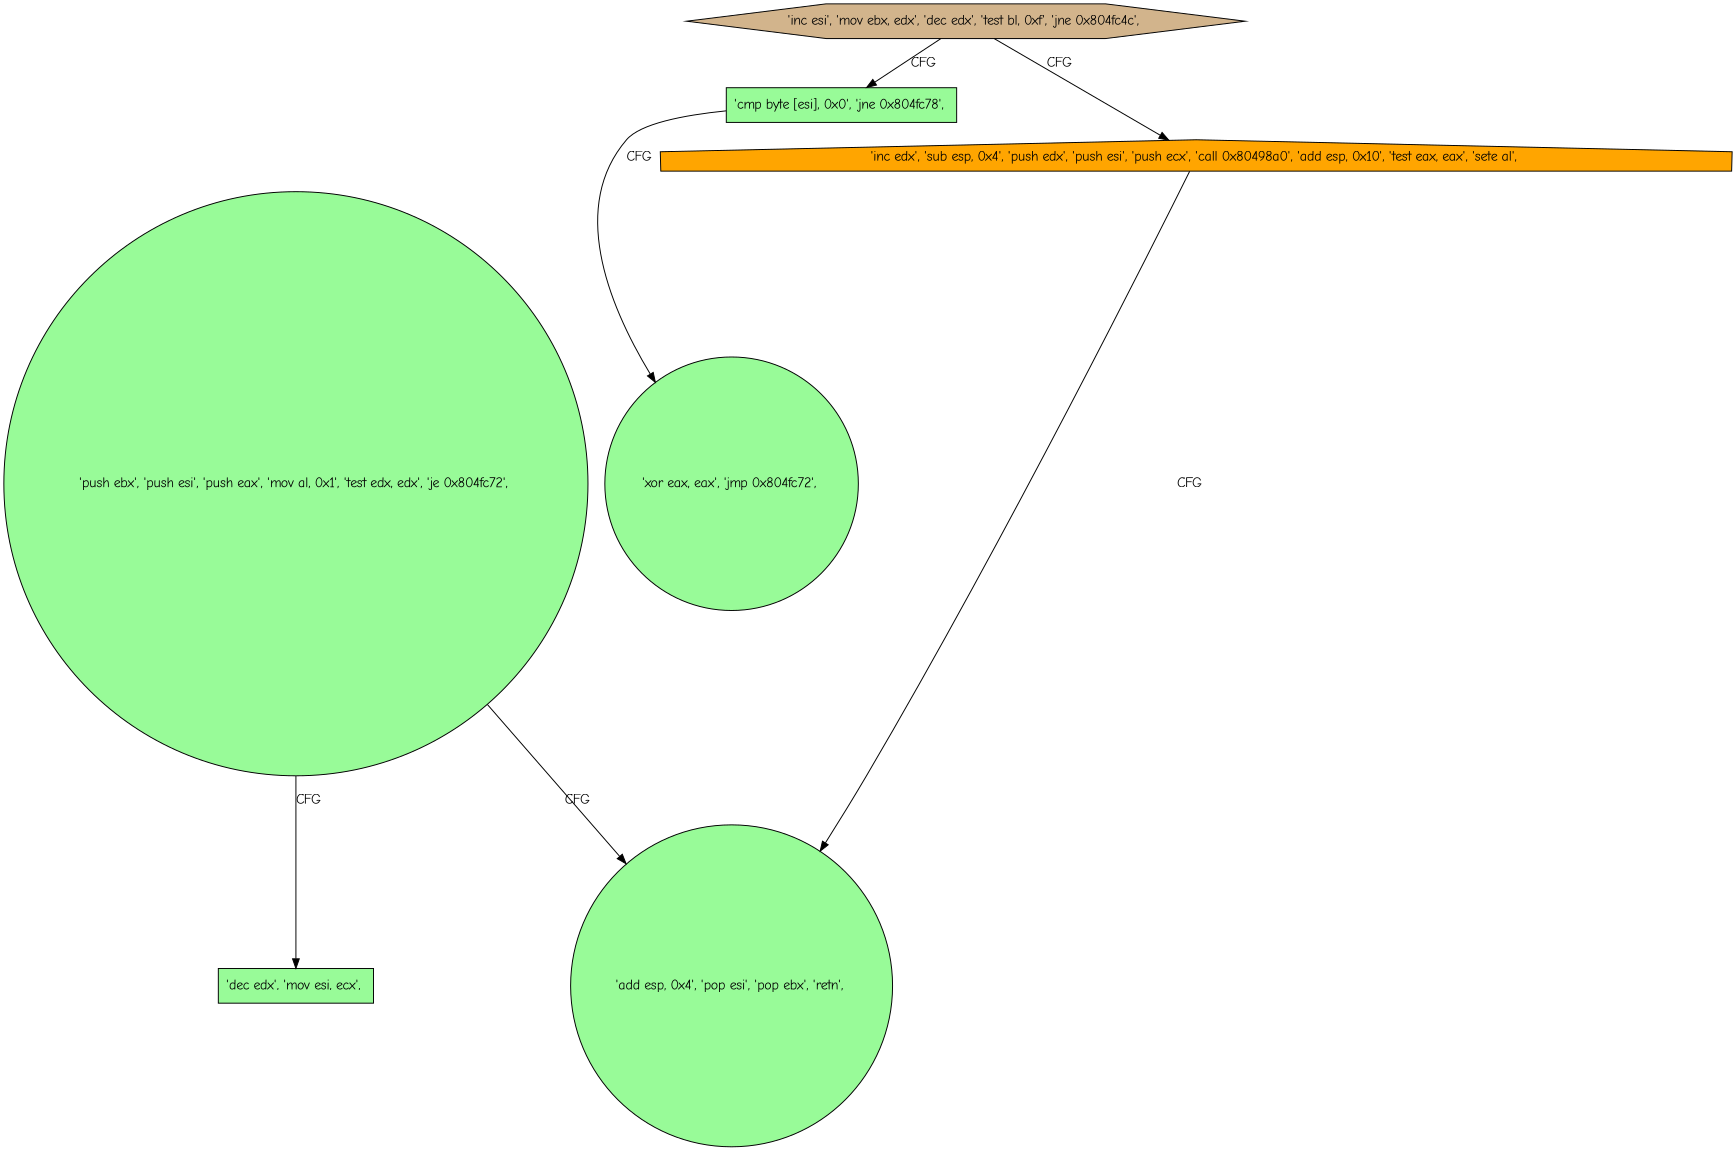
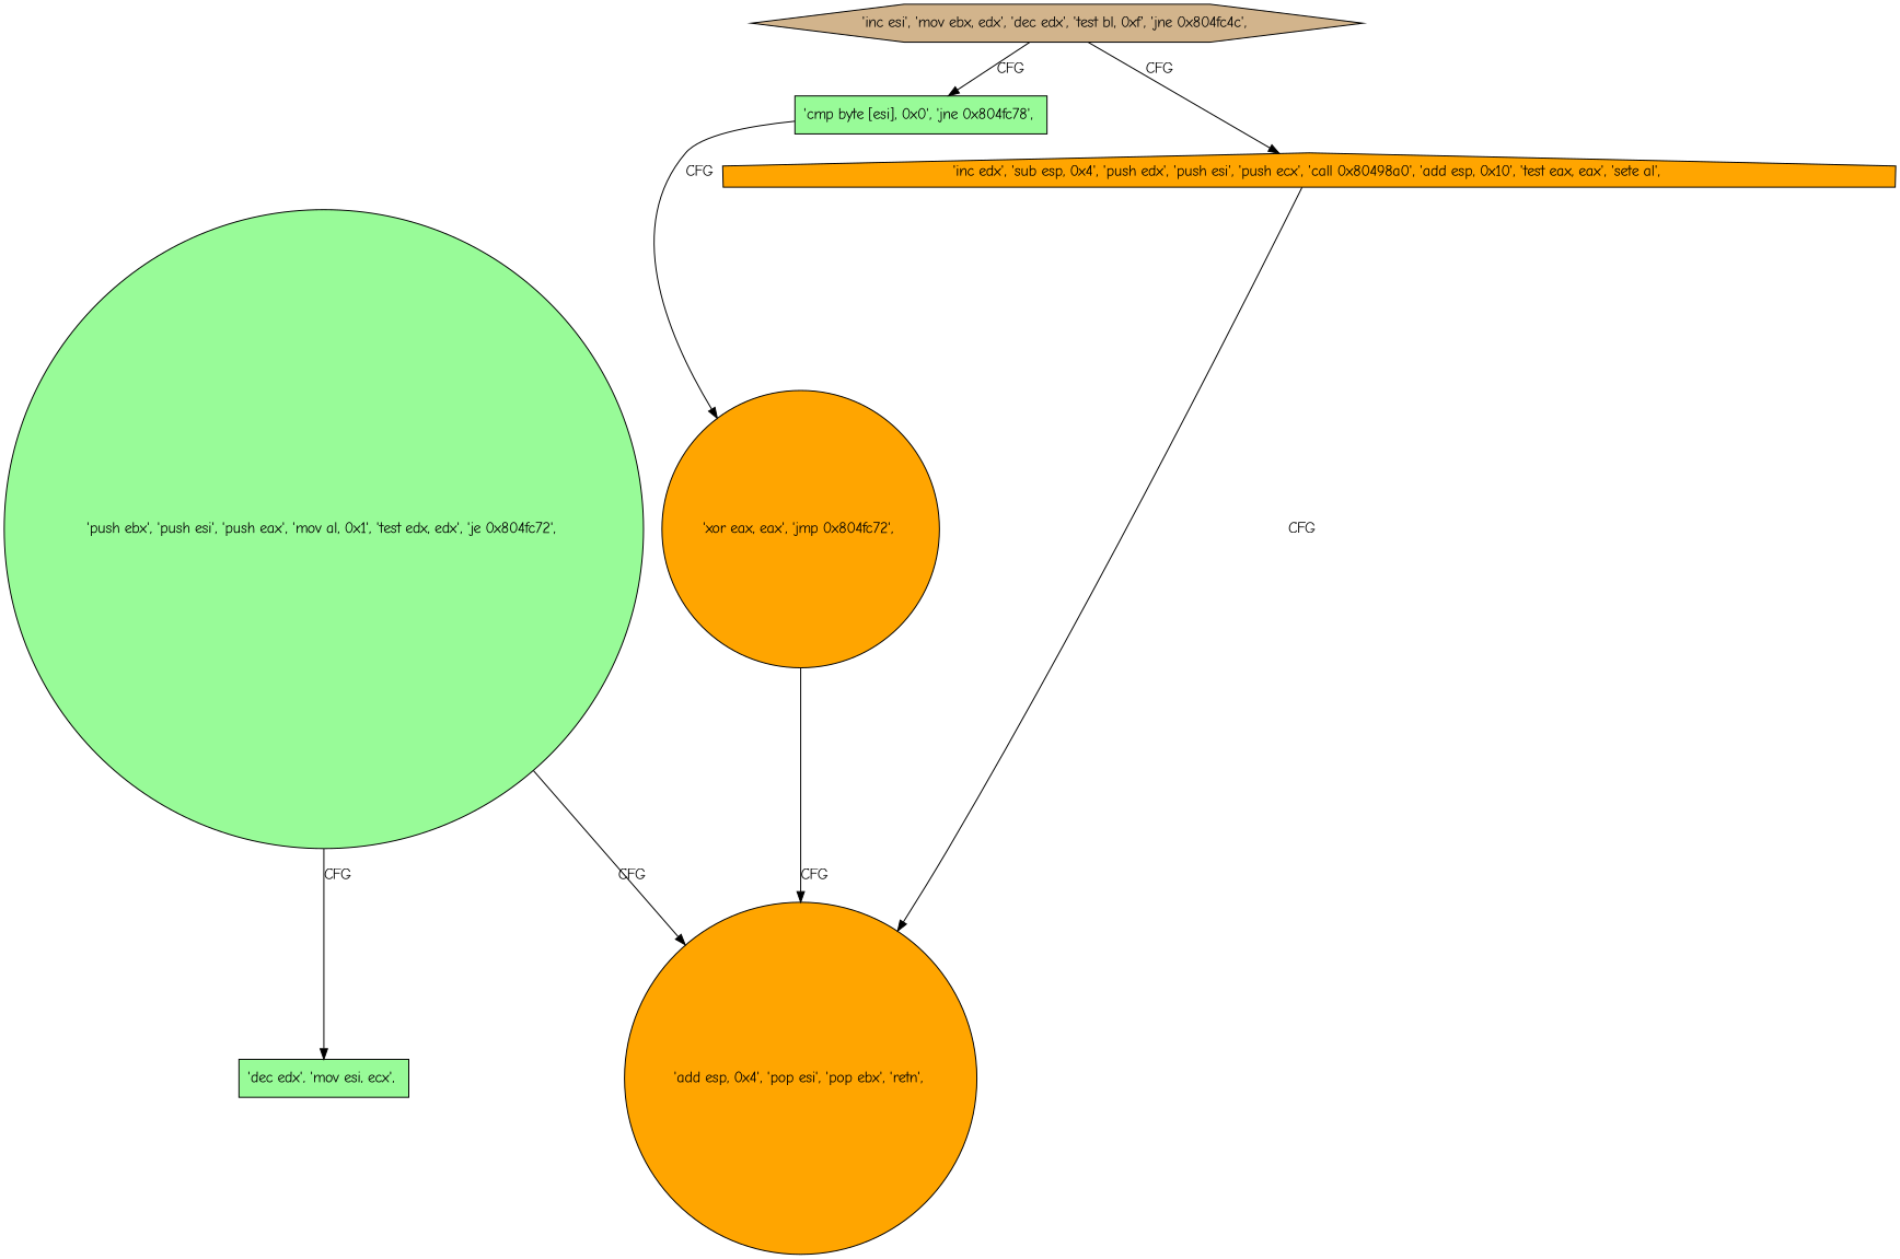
  digraph {
    fontname="Comic Neue"
    node [fillcolor=palegreen fontname="Comic Neue" shape=circle style=filled]
    edge [fontname="Comic Neue"]
    n1 [label="'push ebx', 'push esi', 'push eax', 'mov al, 0x1', 'test edx, edx', 'je 0x804fc72', "]
-   n2 [label="'add esp, 0x4', 'pop esi', 'pop ebx', 'retn', "]
+   n2 [fillcolor=orange label="'add esp, 0x4', 'pop esi', 'pop ebx', 'retn', "]
    n3 [label="'dec edx', 'mov esi, ecx', " shape=box]
    n4 [label="'cmp byte [esi], 0x0', 'jne 0x804fc78', " shape=box]
-   n5 [label="'xor eax, eax', 'jmp 0x804fc72', "]
+   n5 [fillcolor=orange label="'xor eax, eax', 'jmp 0x804fc72', "]
    n6 [fillcolor=tan label="'inc esi', 'mov ebx, edx', 'dec edx', 'test bl, 0xf', 'jne 0x804fc4c', " shape=hexagon]
    n7 [fillcolor=orange label="'inc edx', 'sub esp, 0x4', 'push edx', 'push esi', 'push ecx', 'call 0x80498a0', 'add esp, 0x10', 'test eax, eax', 'sete al', " shape=house]
    n1 -> n2 [label=CFG]
    n1 -> n3 [label=CFG]
    n4 -> n5 [label=CFG]
+   n5 -> n2 [label=CFG]
    n6 -> n4 [label=CFG]
    n6 -> n7 [label=CFG]
    n7 -> n2 [label=CFG]
  }
